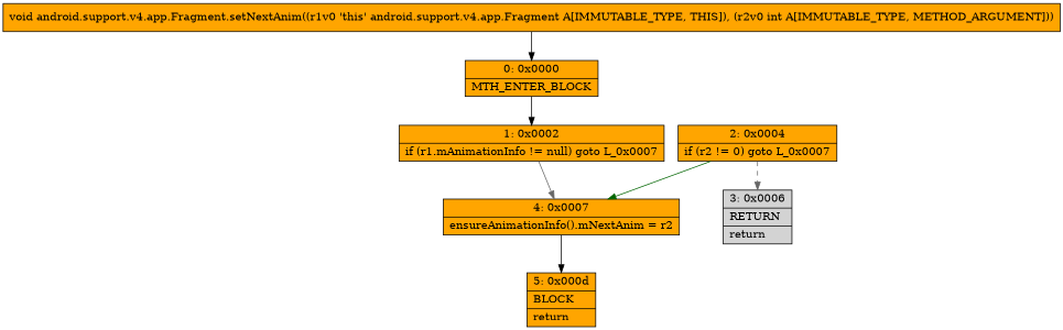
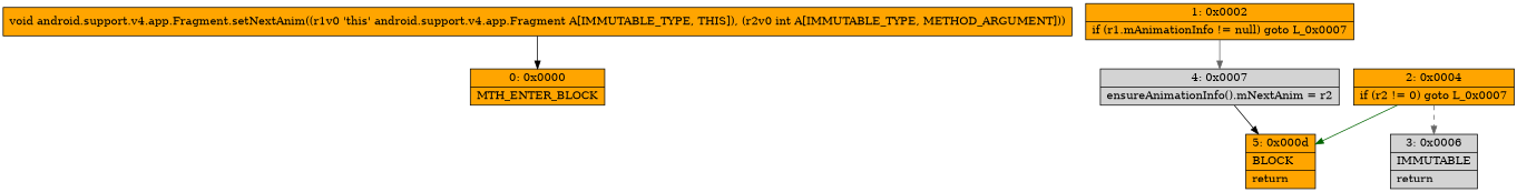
  digraph {
    node [fillcolor=orange shape=record style=filled]
    edge [color=black]
    n1 [label="{0\:\ 0x0000|MTH_ENTER_BLOCK\l}"]
    n2 [label="{1\:\ 0x0002|if (r1.mAnimationInfo != null) goto L_0x0007\l}"]
-   n3 [label="{4\:\ 0x0007|ensureAnimationInfo().mNextAnim = r2\l}"]
+   n3 [fillcolor=lightgrey label="{4\:\ 0x0007|ensureAnimationInfo().mNextAnim = r2\l}"]
    n4 [label="{2\:\ 0x0004|if (r2 != 0) goto L_0x0007\l}"]
-   n5 [fillcolor=lightgrey label="{3\:\ 0x0006|RETURN\l|return\l}"]
+   n5 [fillcolor=lightgrey label="{3\:\ 0x0006|IMMUTABLE\l|return\l}"]
    n6 [label="{5\:\ 0x000d|BLOCK\l|return\l}"]
    n7 [label="{void android.support.v4.app.Fragment.setNextAnim((r1v0 'this' android.support.v4.app.Fragment A[IMMUTABLE_TYPE, THIS]), (r2v0 int A[IMMUTABLE_TYPE, METHOD_ARGUMENT])) }"]
-   n1 -> n2
    n2 -> n3 [color=gray40]
    n3 -> n6
-   n4 -> n3 [color=darkgreen]
+   n4 -> n6 [color=darkgreen]
    n4 -> n5 [color=gray40 style=dashed]
    n7 -> n1
  }
